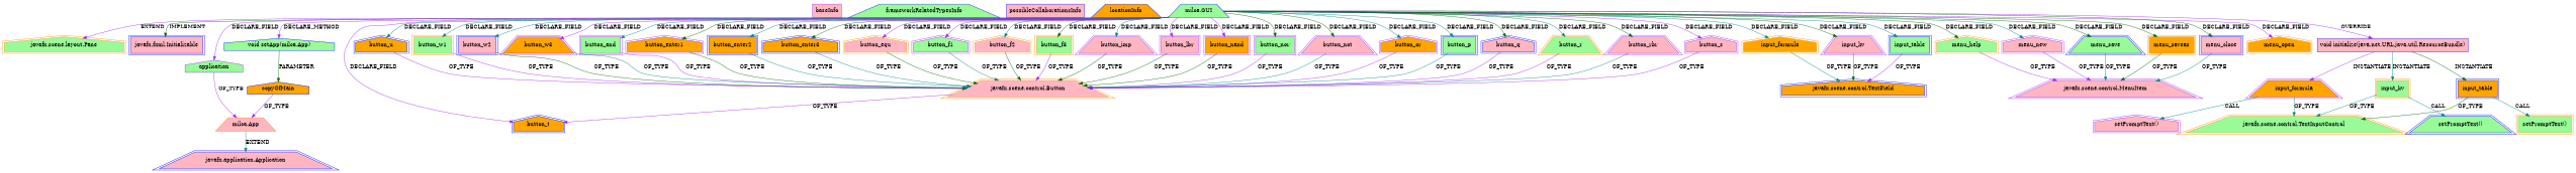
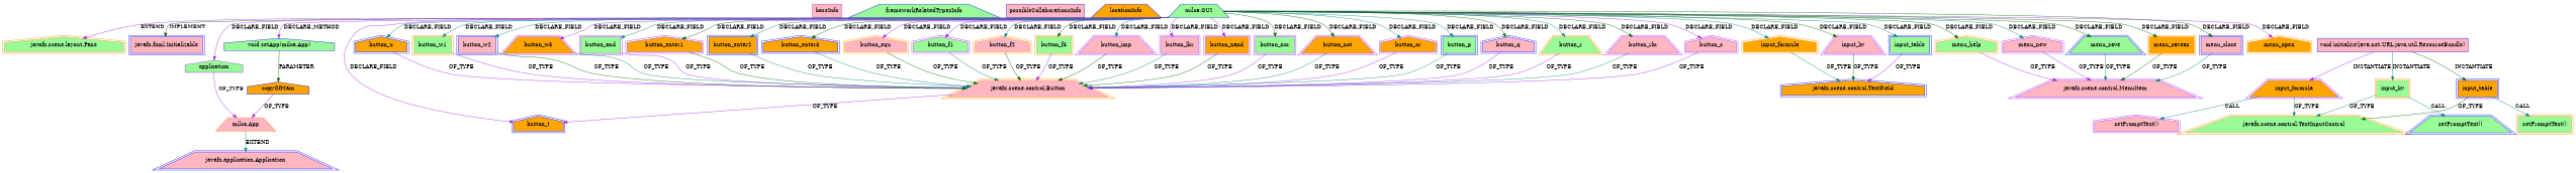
  digraph {
    node [color=blue fillcolor=lightpink shape=house style=filled isFrameworkType=true vertexType=FIELD_DECLARATION peripheries=2]
    edge [color=teal]
    baseInfo [category=extension_graph color=purple graphId=4747 isAnonymous=false possibleRelation=true shape=box isFrameworkType="" vertexType="" peripheries=""]
    frameworkRelatedTypesInfo [0="javafx.scene.layout.Pane" 1="javafx.fxml.Initializable" fillcolor=palegreen shape=trapezium isFrameworkType="" vertexType="" peripheries=""]
    possibleCollaborationsInfo [0="4747~CLIENT_METHOD_DECLARATION-PARAMETER_DECLARATION-FIELD_DECLARATION-~javafx.scene.layout.Pane javafx.fxml.Initializable ~javafx.application.Application ~false~false" shape=box isFrameworkType="" vertexType="" peripheries=""]
    locationInfo [contextSignature=GUI filePath="/weltensturm-milca/milca-master/src/milca/GUI.java" fillcolor=orange graphId=4747 projectName="weltensturm-milca" shape=trapezium isFrameworkType="" vertexType="" peripheries=""]
    n5 [fillcolor=palegreen isFrameworkType=false label="milca.GUI" shape=trapezium vertexType=ROOT_CLIENT_CLASS_DECLARATION peripheries=""]
    n6 [color=darkorange fillcolor=palegreen label="javafx.scene.layout.Pane" vertexType=FRAMEWORK_CLASS_TYPE]
    n7 [label="javafx.fxml.Initializable" shape=box vertexType=FRAMEWORK_INTERFACE_TYPE]
    n8 [color=purple fillcolor=palegreen isFrameworkType=false label=application peripheries=""]
    n9 [color=purple fillcolor=palegreen label=button_and shape=box]
    n10 [color=purple fillcolor=orange label=button_enter1]
    n11 [fillcolor=orange label=button_enter2 shape=box]
    n12 [fillcolor=orange label=button_enter3]
    n13 [color=darkorange label=button_equ]
    n14 [color=purple fillcolor=palegreen label=button_f1]
    n15 [color=darkorange label=button_f2]
    n16 [color=darkorange fillcolor=palegreen label=button_f3 shape=box]
    n17 [color=purple label=button_imp shape=trapezium]
    n18 [color=purple label=button_lbr shape=box]
    n19 [color=purple fillcolor=orange label=button_nand shape=box]
    n20 [color=purple fillcolor=palegreen label=button_nor shape=box]
-   n21 [color=purple label=button_not shape=trapezium]
+   n21 [color=purple fillcolor=orange label=button_not shape=trapezium]
    n22 [color=purple fillcolor=orange label=button_or]
    n23 [fillcolor=palegreen label=button_p shape=box]
    n24 [label=button_q]
    n25 [color=darkorange fillcolor=palegreen label=button_r shape=trapezium]
    n26 [color=purple label=button_rbr shape=trapezium]
    n27 [color=purple label=button_s]
    n28 [fillcolor=orange label=button_t]
    n29 [fillcolor=orange label=button_u]
    n30 [color=darkorange fillcolor=palegreen label=button_w1 shape=box]
    n31 [label=button_w2 shape=box]
    n32 [color=purple fillcolor=orange label=button_w3 shape=trapezium]
    n33 [color=darkorange fillcolor=orange label=input_formula]
    n34 [color=purple label=input_kv shape=trapezium]
    n35 [fillcolor=palegreen label=input_table shape=box]
    n36 [label=menu_close shape=box]
    n37 [color=darkorange fillcolor=palegreen label=menu_help]
    n38 [color=purple label=menu_new]
    n39 [color=darkorange fillcolor=orange label=menu_open]
    n40 [fillcolor=palegreen label=menu_save shape=trapezium]
    n41 [color=darkorange fillcolor=orange label=menu_saveas shape=box]
    n42 [isFrameworkType=false label="void initialize(java.net.URL,java.util.ResourceBundle)" shape=box vertexType=OVERRIDING_METHOD_DECLARATION peripheries=""]
    n43 [fillcolor=palegreen isFrameworkType=false label="void setApp(milca.App)" vertexType=CLIENT_METHOD_DECLARATION peripheries=""]
    n44 [color=darkorange isFrameworkType=false label="milca.App" shape=trapezium vertexType=REFERENCE_CLIENT_CLASS_DECLARATION peripheries=""]
    n45 [color=darkorange label="javafx.scene.control.Button" shape=trapezium vertexType=FRAMEWORK_CLASS_TYPE]
    n46 [fillcolor=orange label="javafx.scene.control.TextField" vertexType=FRAMEWORK_CLASS_TYPE]
    n47 [color=purple label="javafx.scene.control.MenuItem" shape=trapezium vertexType=FRAMEWORK_CLASS_TYPE]
    n48 [color=purple fillcolor=orange label=input_formula shape=trapezium vertexType=VARIABLE_EXPRESION]
    n49 [fillcolor=orange label=input_table shape=box vertexType=VARIABLE_EXPRESION]
    n50 [color=darkorange fillcolor=palegreen label=input_kv shape=box vertexType=VARIABLE_EXPRESION]
    n51 [fillcolor=orange isFrameworkType=false label=copyOfMain vertexType=PARAMETER_DECLARATION peripheries=""]
    n52 [label="javafx.application.Application" shape=trapezium vertexType=FRAMEWORK_CLASS_TYPE]
    n53 [color=darkorange fillcolor=palegreen label="javafx.scene.control.TextInputControl" shape=trapezium vertexType=FRAMEWORK_CLASS_TYPE]
    n54 [color=purple label="setPromptText()" vertexType=INSIDE_CALL]
    n55 [color=darkorange fillcolor=palegreen label="setPromptText()" shape=box vertexType=INSIDE_CALL]
    n56 [fillcolor=palegreen label="setPromptText()" shape=trapezium vertexType=INSIDE_CALL]
    n5 -> n6 [color=purple label=EXTEND]
    n5 -> n7 [color=darkgreen label=IMPLEMENT]
    n5 -> n8 [color=purple label=DECLARE_FIELD]
    n5 -> n9 [label=DECLARE_FIELD]
    n5 -> n10 [color=darkgreen label=DECLARE_FIELD]
    n5 -> n11 [label=DECLARE_FIELD]
    n5 -> n12 [color=darkgreen label=DECLARE_FIELD]
    n5 -> n13 [color=purple label=DECLARE_FIELD]
    n5 -> n14 [color=purple label=DECLARE_FIELD]
    n5 -> n15 [label=DECLARE_FIELD]
    n5 -> n16 [color=darkgreen label=DECLARE_FIELD]
    n5 -> n17 [label=DECLARE_FIELD]
    n5 -> n18 [color=purple label=DECLARE_FIELD]
    n5 -> n19 [color=purple label=DECLARE_FIELD]
    n5 -> n20 [color=darkgreen label=DECLARE_FIELD]
    n5 -> n21 [color=darkgreen label=DECLARE_FIELD]
    n5 -> n22 [label=DECLARE_FIELD]
    n5 -> n23 [label=DECLARE_FIELD]
    n5 -> n24 [color=darkgreen label=DECLARE_FIELD]
    n5 -> n25 [label=DECLARE_FIELD]
    n5 -> n26 [color=darkgreen label=DECLARE_FIELD]
    n5 -> n27 [color=purple label=DECLARE_FIELD]
    n5 -> n28 [color=purple label=DECLARE_FIELD]
    n5 -> n29 [label=DECLARE_FIELD]
    n5 -> n30 [label=DECLARE_FIELD]
    n5 -> n31 [label=DECLARE_FIELD]
    n5 -> n32 [color=purple label=DECLARE_FIELD]
    n5 -> n33 [label=DECLARE_FIELD]
    n5 -> n34 [color=darkgreen label=DECLARE_FIELD]
    n5 -> n35 [label=DECLARE_FIELD]
    n5 -> n36 [color=darkgreen label=DECLARE_FIELD]
    n5 -> n37 [color=darkgreen label=DECLARE_FIELD]
    n5 -> n38 [label=DECLARE_FIELD]
    n5 -> n39 [color=purple label=DECLARE_FIELD]
    n5 -> n40 [color=darkgreen label=DECLARE_FIELD]
    n5 -> n41 [color=darkgreen label=DECLARE_FIELD]
-   n5 -> n42 [color=purple label=OVERRIDE]
    n5 -> n43 [color=purple label=DECLARE_METHOD]
    n8 -> n44 [color=purple label=OF_TYPE]
    n9 -> n45 [color=purple label=OF_TYPE]
    n10 -> n45 [color=darkgreen label=OF_TYPE]
    n11 -> n45 [label=OF_TYPE]
    n12 -> n45 [label=OF_TYPE]
    n13 -> n45 [color=darkgreen label=OF_TYPE]
    n14 -> n45 [label=OF_TYPE]
    n15 -> n45 [color=darkgreen label=OF_TYPE]
    n16 -> n45 [color=purple label=OF_TYPE]
    n17 -> n45 [color=darkgreen label=OF_TYPE]
-   n18 -> n45 [color=darkgreen label=OF_TYPE]
+   n18 -> n45 [label=OF_TYPE]
    n19 -> n45 [color=darkgreen label=OF_TYPE]
    n20 -> n45 [color=purple label=OF_TYPE]
    n21 -> n45 [label=OF_TYPE]
    n22 -> n45 [color=purple label=OF_TYPE]
    n23 -> n45 [label=OF_TYPE]
    n24 -> n45 [color=purple label=OF_TYPE]
    n25 -> n45 [color=purple label=OF_TYPE]
    n26 -> n45 [label=OF_TYPE]
    n27 -> n45 [color=purple label=OF_TYPE]
    n29 -> n45 [color=purple label=OF_TYPE]
    n30 -> n45 [color=purple label=OF_TYPE]
    n31 -> n45 [color=darkgreen label=OF_TYPE]
    n32 -> n45 [label=OF_TYPE]
    n33 -> n46 [label=OF_TYPE]
    n34 -> n46 [color=darkgreen label=OF_TYPE]
    n35 -> n46 [color=purple label=OF_TYPE]
    n36 -> n47 [label=OF_TYPE]
    n37 -> n47 [color=purple label=OF_TYPE]
    n38 -> n47 [color=purple label=OF_TYPE]
    n40 -> n47 [label=OF_TYPE]
    n41 -> n47 [color=darkgreen label=OF_TYPE]
    n42 -> n48 [color=purple label=INSTANTIATE]
    n42 -> n49 [color=darkgreen label=INSTANTIATE]
    n42 -> n50 [label=INSTANTIATE]
    n43 -> n51 [color=darkgreen label=PARAMETER]
    n44 -> n52 [label=EXTEND]
    n45 -> n28 [color=purple label=OF_TYPE]
    n48 -> n53 [label=OF_TYPE]
    n48 -> n54 [label=CALL]
    n49 -> n53 [color=darkgreen label=OF_TYPE]
    n49 -> n55 [label=CALL]
    n50 -> n53 [label=OF_TYPE]
    n50 -> n56 [label=CALL]
    n51 -> n44 [color=purple label=OF_TYPE]
  }
